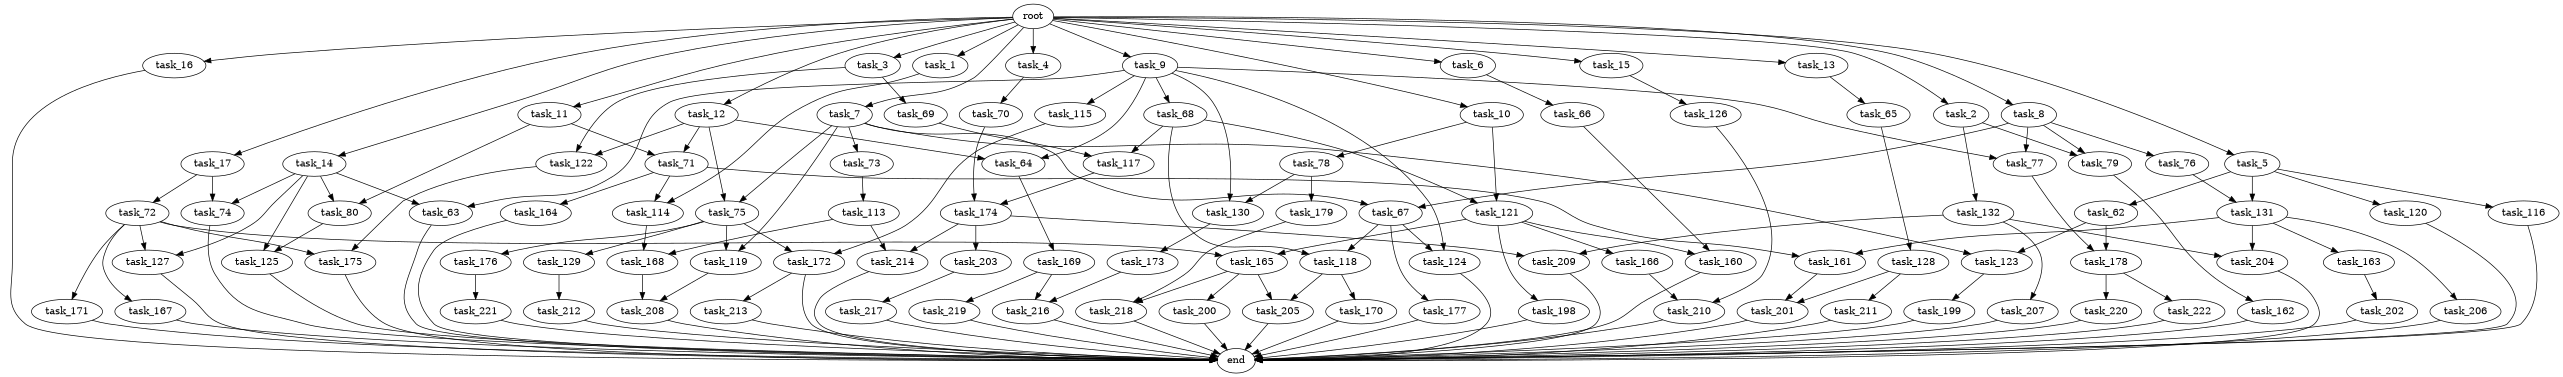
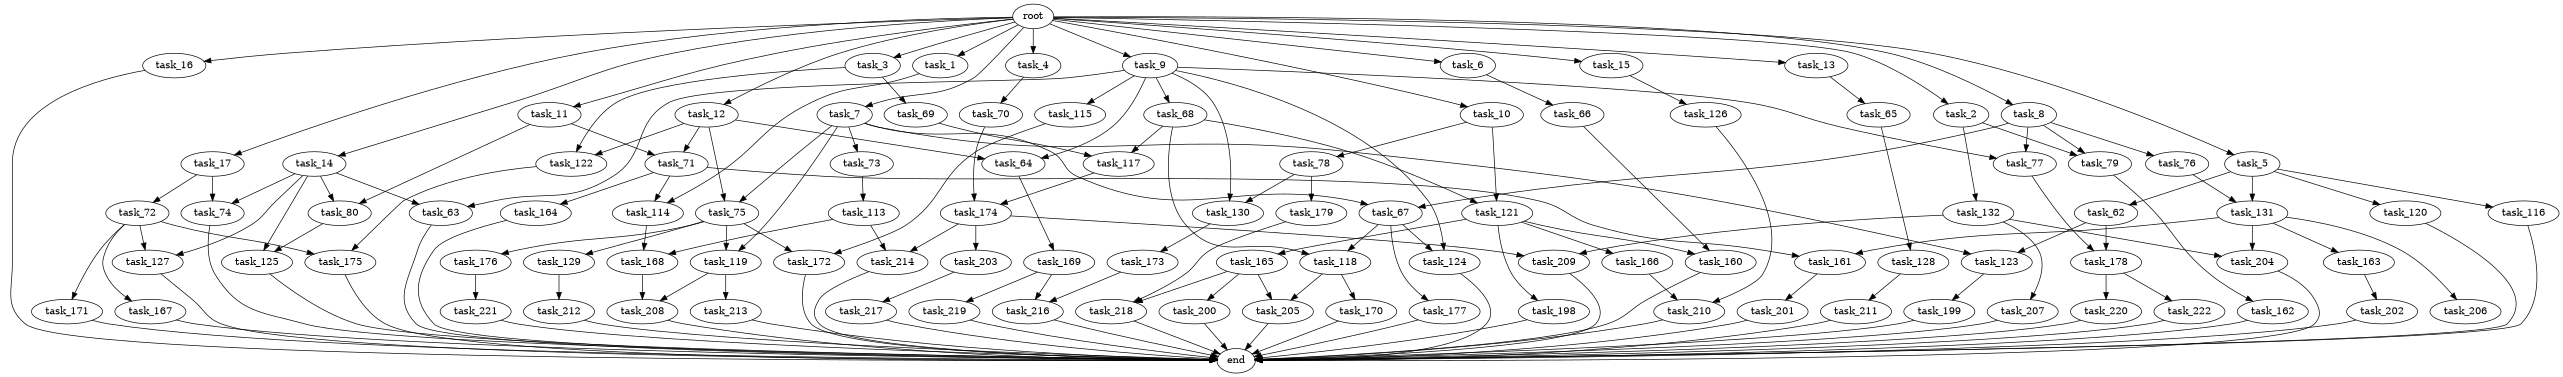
  digraph {
    task_207
    end
    task_16
    task_219
    task_212
    task_168
    task_208
    task_115
    task_172
    task_17
    task_72
    task_74
    task_175
    task_127
    task_165
    task_167
    task_171
    task_125
    task_12
    task_75
    task_64
    task_122
    task_71
    task_119
    task_176
    task_129
    task_169
    task_114
    task_161
    task_164
    task_213
    task_166
    task_210
    task_68
    task_117
    task_118
    task_121
    task_174
    task_205
    task_170
    task_160
    task_198
    task_162
    task_66
    task_62
    task_123
    task_178
    task_199
    task_220
    task_222
    task_14
    task_63
    task_80
    task_221
    task_6
    task_2
    task_79
    task_132
    task_204
    task_209
    task_200
    task_218
    task_217
    root
    task_7
    task_1
    task_11
    task_4
    task_10
    task_13
    task_15
    task_3
    task_8
    task_9
    task_5
    task_73
    task_67
    task_70
    task_78
    task_65
    task_126
    task_69
    task_77
    task_76
    task_130
    task_124
    task_131
    task_120
    task_116
    task_202
    task_216
    task_203
    task_214
    task_113
    task_177
    task_163
    task_206
    task_201
    task_179
    task_173
    task_128
    task_211
    task_207 -> end
    task_16 -> end
    task_219 -> end
    task_212 -> end
    task_168 -> task_208
    task_208 -> end
    task_115 -> task_172
    task_172 -> end
    task_17 -> task_72
    task_17 -> task_74
    task_72 -> task_175
    task_72 -> task_127
-   task_72 -> task_165
    task_72 -> task_167
    task_72 -> task_171
    task_74 -> end
    task_175 -> end
    task_127 -> end
    task_165 -> task_205
    task_165 -> task_200
    task_165 -> task_218
    task_167 -> end
    task_171 -> end
    task_125 -> end
    task_12 -> task_75
    task_12 -> task_64
    task_12 -> task_122
    task_12 -> task_71
    task_75 -> task_172
    task_75 -> task_119
    task_75 -> task_176
    task_75 -> task_129
    task_64 -> task_169
    task_122 -> task_175
    task_71 -> task_114
    task_71 -> task_161
    task_71 -> task_164
    task_119 -> task_208
-   task_172 -> task_213
+   task_119 -> task_213
    task_176 -> task_221
    task_129 -> task_212
    task_169 -> task_219
    task_169 -> task_216
    task_114 -> task_168
    task_161 -> task_201
    task_164 -> end
    task_213 -> end
    task_166 -> task_210
    task_210 -> end
    task_68 -> task_117
    task_68 -> task_118
    task_68 -> task_121
    task_117 -> task_174
    task_118 -> task_205
    task_118 -> task_170
    task_121 -> task_165
    task_121 -> task_166
    task_121 -> task_160
    task_121 -> task_198
    task_174 -> task_209
    task_174 -> task_203
    task_174 -> task_214
    task_205 -> end
    task_170 -> end
    task_160 -> end
    task_198 -> end
    task_162 -> end
    task_66 -> task_160
    task_62 -> task_123
    task_62 -> task_178
    task_123 -> task_199
    task_178 -> task_220
    task_178 -> task_222
    task_199 -> end
    task_220 -> end
    task_222 -> end
    task_14 -> task_74
    task_14 -> task_127
    task_14 -> task_125
    task_14 -> task_63
    task_14 -> task_80
    task_63 -> end
    task_80 -> task_125
    task_221 -> end
    task_6 -> task_66
    task_2 -> task_79
    task_2 -> task_132
    task_79 -> task_162
    task_132 -> task_207
    task_132 -> task_204
    task_132 -> task_209
    task_204 -> end
    task_209 -> end
    task_200 -> end
    task_218 -> end
    task_217 -> end
    root -> task_16
    root -> task_17
    root -> task_12
    root -> task_14
    root -> task_6
    root -> task_2
    root -> task_7
    root -> task_1
    root -> task_11
    root -> task_4
    root -> task_10
    root -> task_13
    root -> task_15
    root -> task_3
    root -> task_8
    root -> task_9
    root -> task_5
    task_7 -> task_75
    task_7 -> task_119
    task_7 -> task_123
    task_7 -> task_73
    task_7 -> task_67
    task_1 -> task_114
    task_11 -> task_71
    task_11 -> task_80
    task_4 -> task_70
    task_10 -> task_121
    task_10 -> task_78
    task_13 -> task_65
    task_15 -> task_126
    task_3 -> task_122
    task_3 -> task_69
    task_8 -> task_79
    task_8 -> task_67
    task_8 -> task_77
    task_8 -> task_76
    task_9 -> task_115
    task_9 -> task_64
    task_9 -> task_68
    task_9 -> task_63
    task_9 -> task_77
    task_9 -> task_130
    task_9 -> task_124
    task_5 -> task_62
    task_5 -> task_131
    task_5 -> task_120
    task_5 -> task_116
    task_73 -> task_113
    task_67 -> task_118
    task_67 -> task_124
    task_67 -> task_177
    task_70 -> task_174
    task_78 -> task_130
    task_78 -> task_179
    task_65 -> task_128
    task_126 -> task_210
    task_69 -> task_117
    task_77 -> task_178
    task_76 -> task_131
    task_130 -> task_173
    task_124 -> end
    task_131 -> task_161
    task_131 -> task_204
    task_131 -> task_163
    task_131 -> task_206
    task_120 -> end
    task_116 -> end
    task_202 -> end
    task_216 -> end
    task_203 -> task_217
    task_214 -> end
    task_113 -> task_168
    task_113 -> task_214
    task_177 -> end
    task_163 -> task_202
-   task_206 -> end
    task_201 -> end
    task_179 -> task_218
    task_173 -> task_216
-   task_128 -> task_201
    task_128 -> task_211
    task_211 -> end
  }
